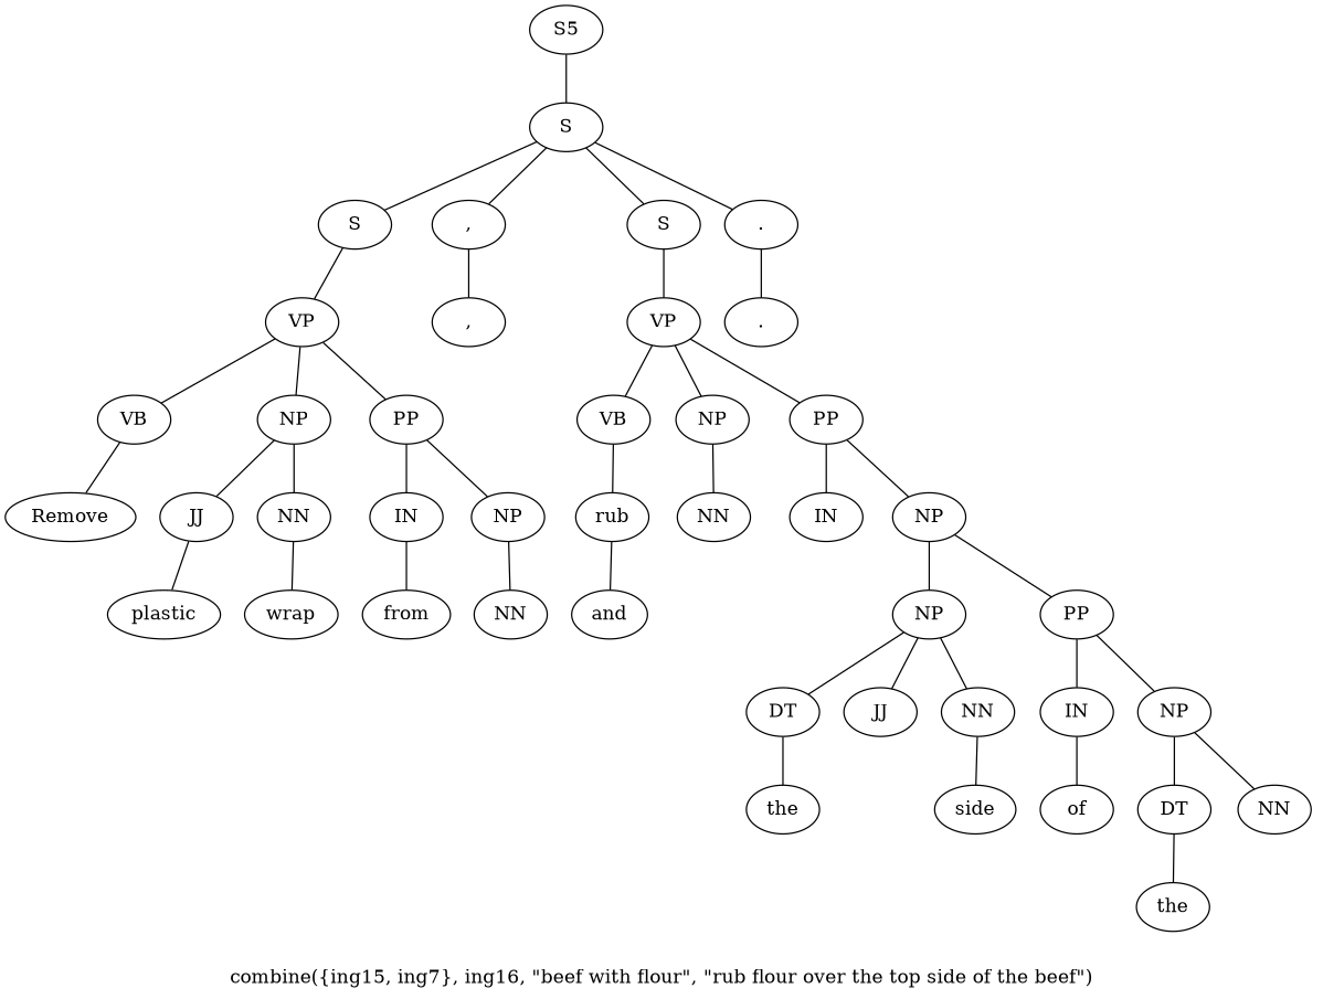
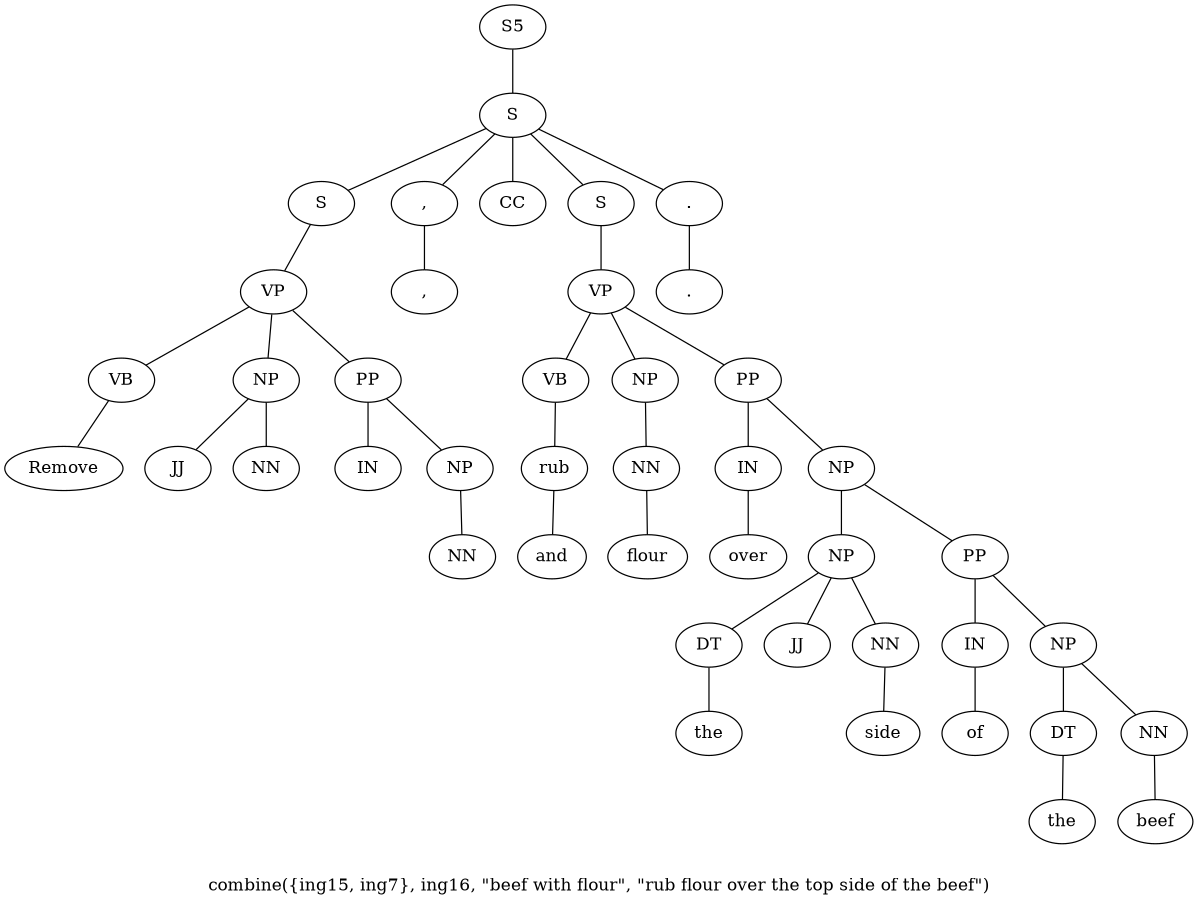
  graph {
    label="combine({ing15, ing7}, ing16, \"beef with flour\", \"rub flour over the top side of the beef\")"
    n1 [label=S5]
    n2 [label=S]
    n3 [label=S]
    n4 [label=","]
+   n5 [label=CC]
    n6 [label=S]
    n7 [label="."]
    n8 [label=VP]
    n9 [label=","]
    n10 [label=VP]
    n11 [label="."]
    n12 [label=VB]
    n13 [label=NP]
    n14 [label=PP]
    n15 [label=Remove]
    n16 [label=JJ]
    n17 [label=NN]
    n18 [label=IN]
    n19 [label=NP]
-   n20 [label=plastic]
-   n21 [label=wrap]
-   n22 [label=from]
    n23 [label=NN]
    n24 [label=and]
    n25 [label=VB]
    n26 [label=NP]
    n27 [label=PP]
    n28 [label=rub]
    n29 [label=NN]
    n30 [label=IN]
    n31 [label=NP]
+   n32 [label=flour]
+   n33 [label=over]
    n34 [label=NP]
    n35 [label=PP]
    n36 [label=DT]
    n37 [label=JJ]
    n38 [label=NN]
    n39 [label=IN]
    n40 [label=NP]
    n41 [label=the]
    n42 [label=side]
    n43 [label=of]
    n44 [label=DT]
    n45 [label=NN]
    n46 [label=the]
+   n47 [label=beef]
    n1 -- n2
    n2 -- n3
    n2 -- n4
+   n2 -- n5
    n2 -- n6
    n2 -- n7
    n3 -- n8
    n4 -- n9
    n6 -- n10
    n7 -- n11
    n8 -- n12
    n8 -- n13
    n8 -- n14
    n10 -- n25
    n10 -- n26
    n10 -- n27
    n12 -- n15
    n13 -- n16
    n13 -- n17
    n14 -- n18
    n14 -- n19
-   n16 -- n20
-   n17 -- n21
-   n18 -- n22
    n19 -- n23
    n25 -- n28
    n26 -- n29
    n27 -- n30
    n27 -- n31
    n28 -- n24
+   n29 -- n32
+   n30 -- n33
    n31 -- n34
    n31 -- n35
    n34 -- n36
    n34 -- n37
    n34 -- n38
    n35 -- n39
    n35 -- n40
    n36 -- n41
    n38 -- n42
    n39 -- n43
    n40 -- n44
    n40 -- n45
    n44 -- n46
+   n45 -- n47
  }
